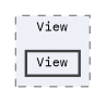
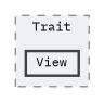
  digraph {
    compound=true
    rankdir=LR
    fontname="IBM Plex Mono"
    n1 [color=grey25 fillcolor="#edf0f7" fontname="IBM Plex Mono" fontsize=10 height=0.2 label=View shape=box style="filled,bold" width=0.4]
    subgraph cluster_1 {
      bgcolor="#edf0f7"
      fontsize=10
-     label=View
+     label=Trait
      pencolor=grey50
      style="filled,dashed"
      n1
    }
  }
